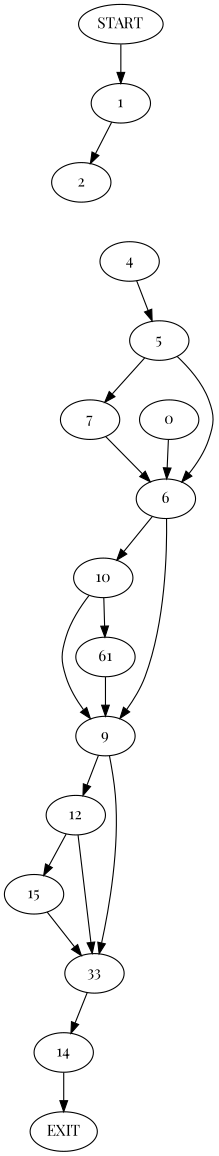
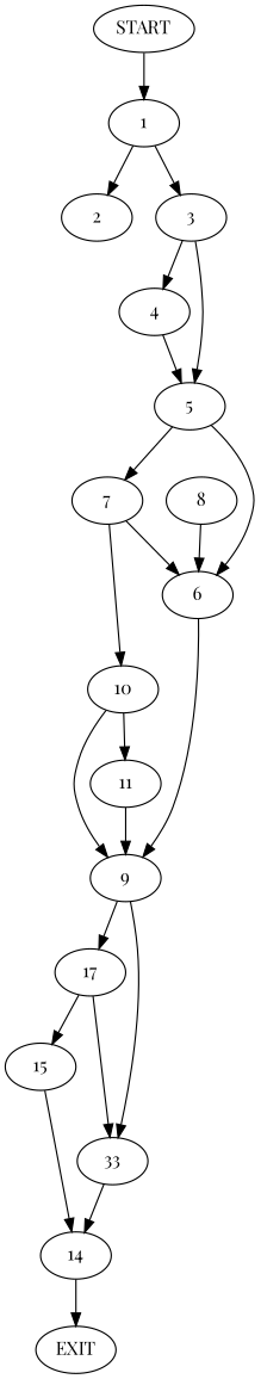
  digraph {
    fontname="Playfair Display"
    node [fontname="Playfair Display"]
    edge [fontname="Playfair Display"]
    n1 [label=START]
    1
    2
+   3
    n5 [label=EXIT]
    4
    5
    6
    7
    9
    10
-   12
+   12 [label=17]
    n13 [label=33]
-   11 [label=61]
-   8 [label=0]
+   11
+   8
    15
    14
    n1 -> 1
    1 -> 2
+   1 -> 3
+   3 -> 4
+   3 -> 5
    4 -> 5
    5 -> 6
    5 -> 7
    6 -> 9
-   6 -> 10
+   7 -> 10
    7 -> 6
    9 -> 12
    9 -> n13
    10 -> 9
    10 -> 11
    12 -> n13
    12 -> 15
    n13 -> 14
    11 -> 9
    8 -> 6
-   15 -> n13
+   15 -> 14
    14 -> n5
  }
